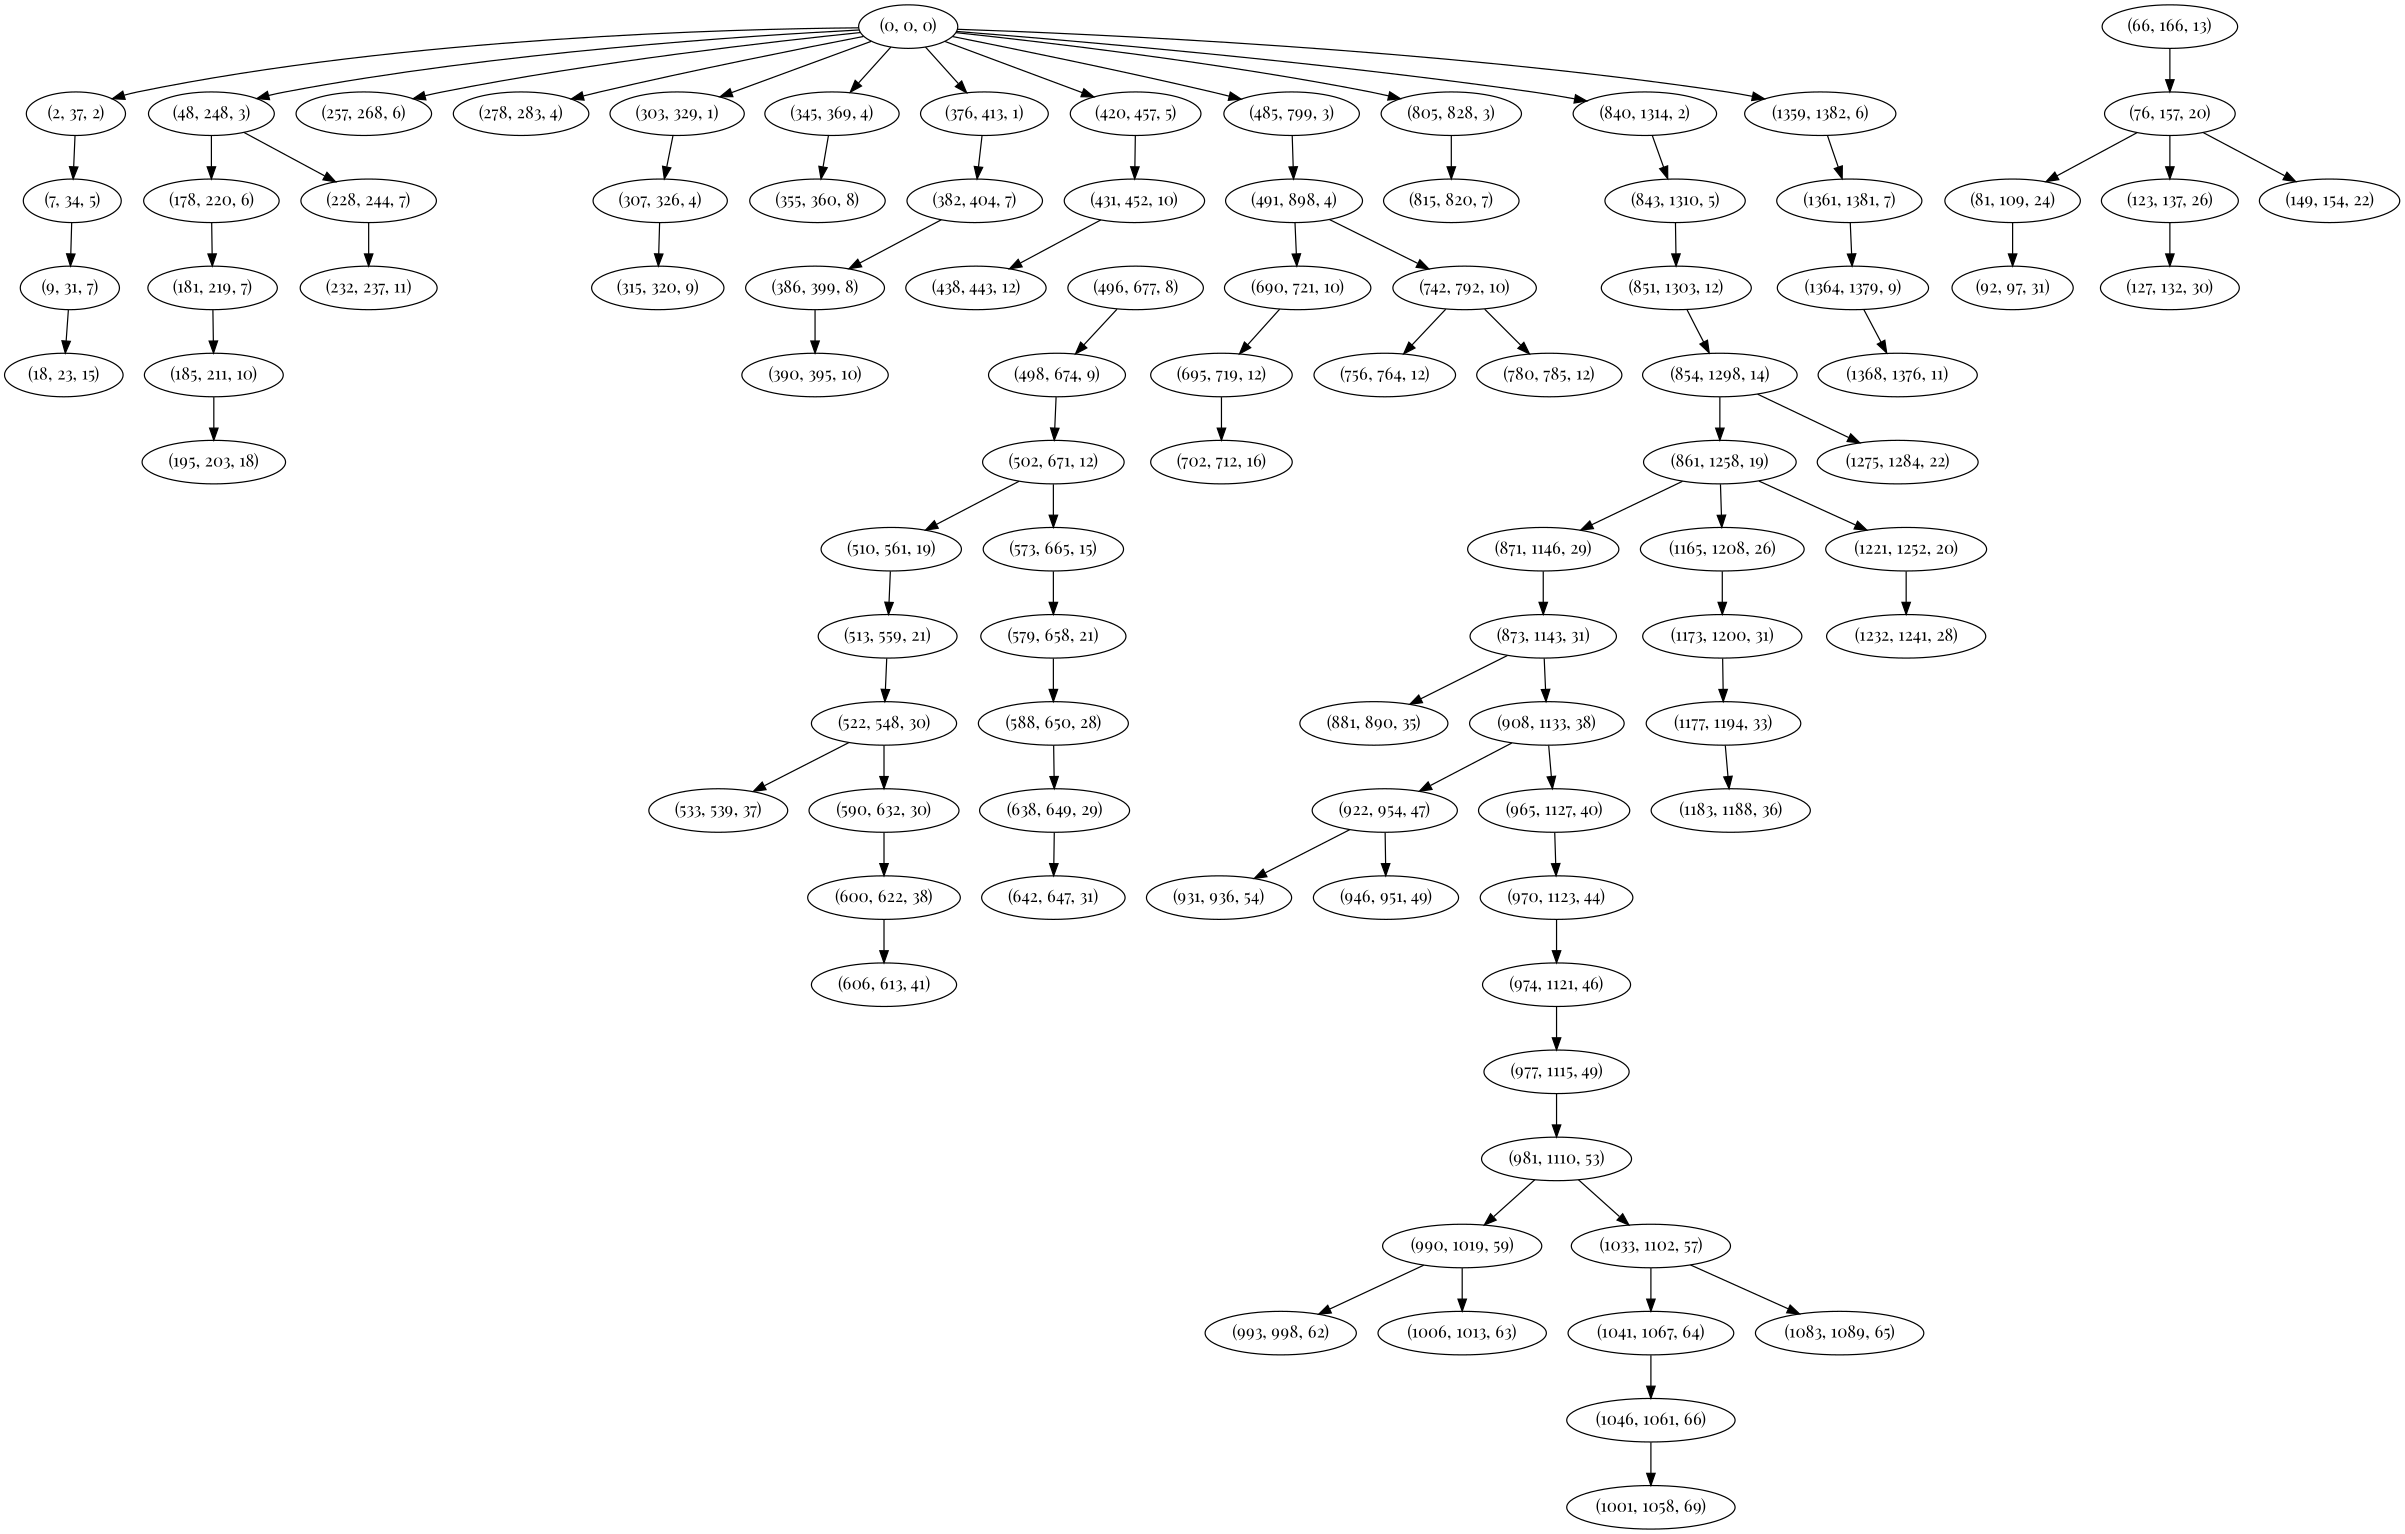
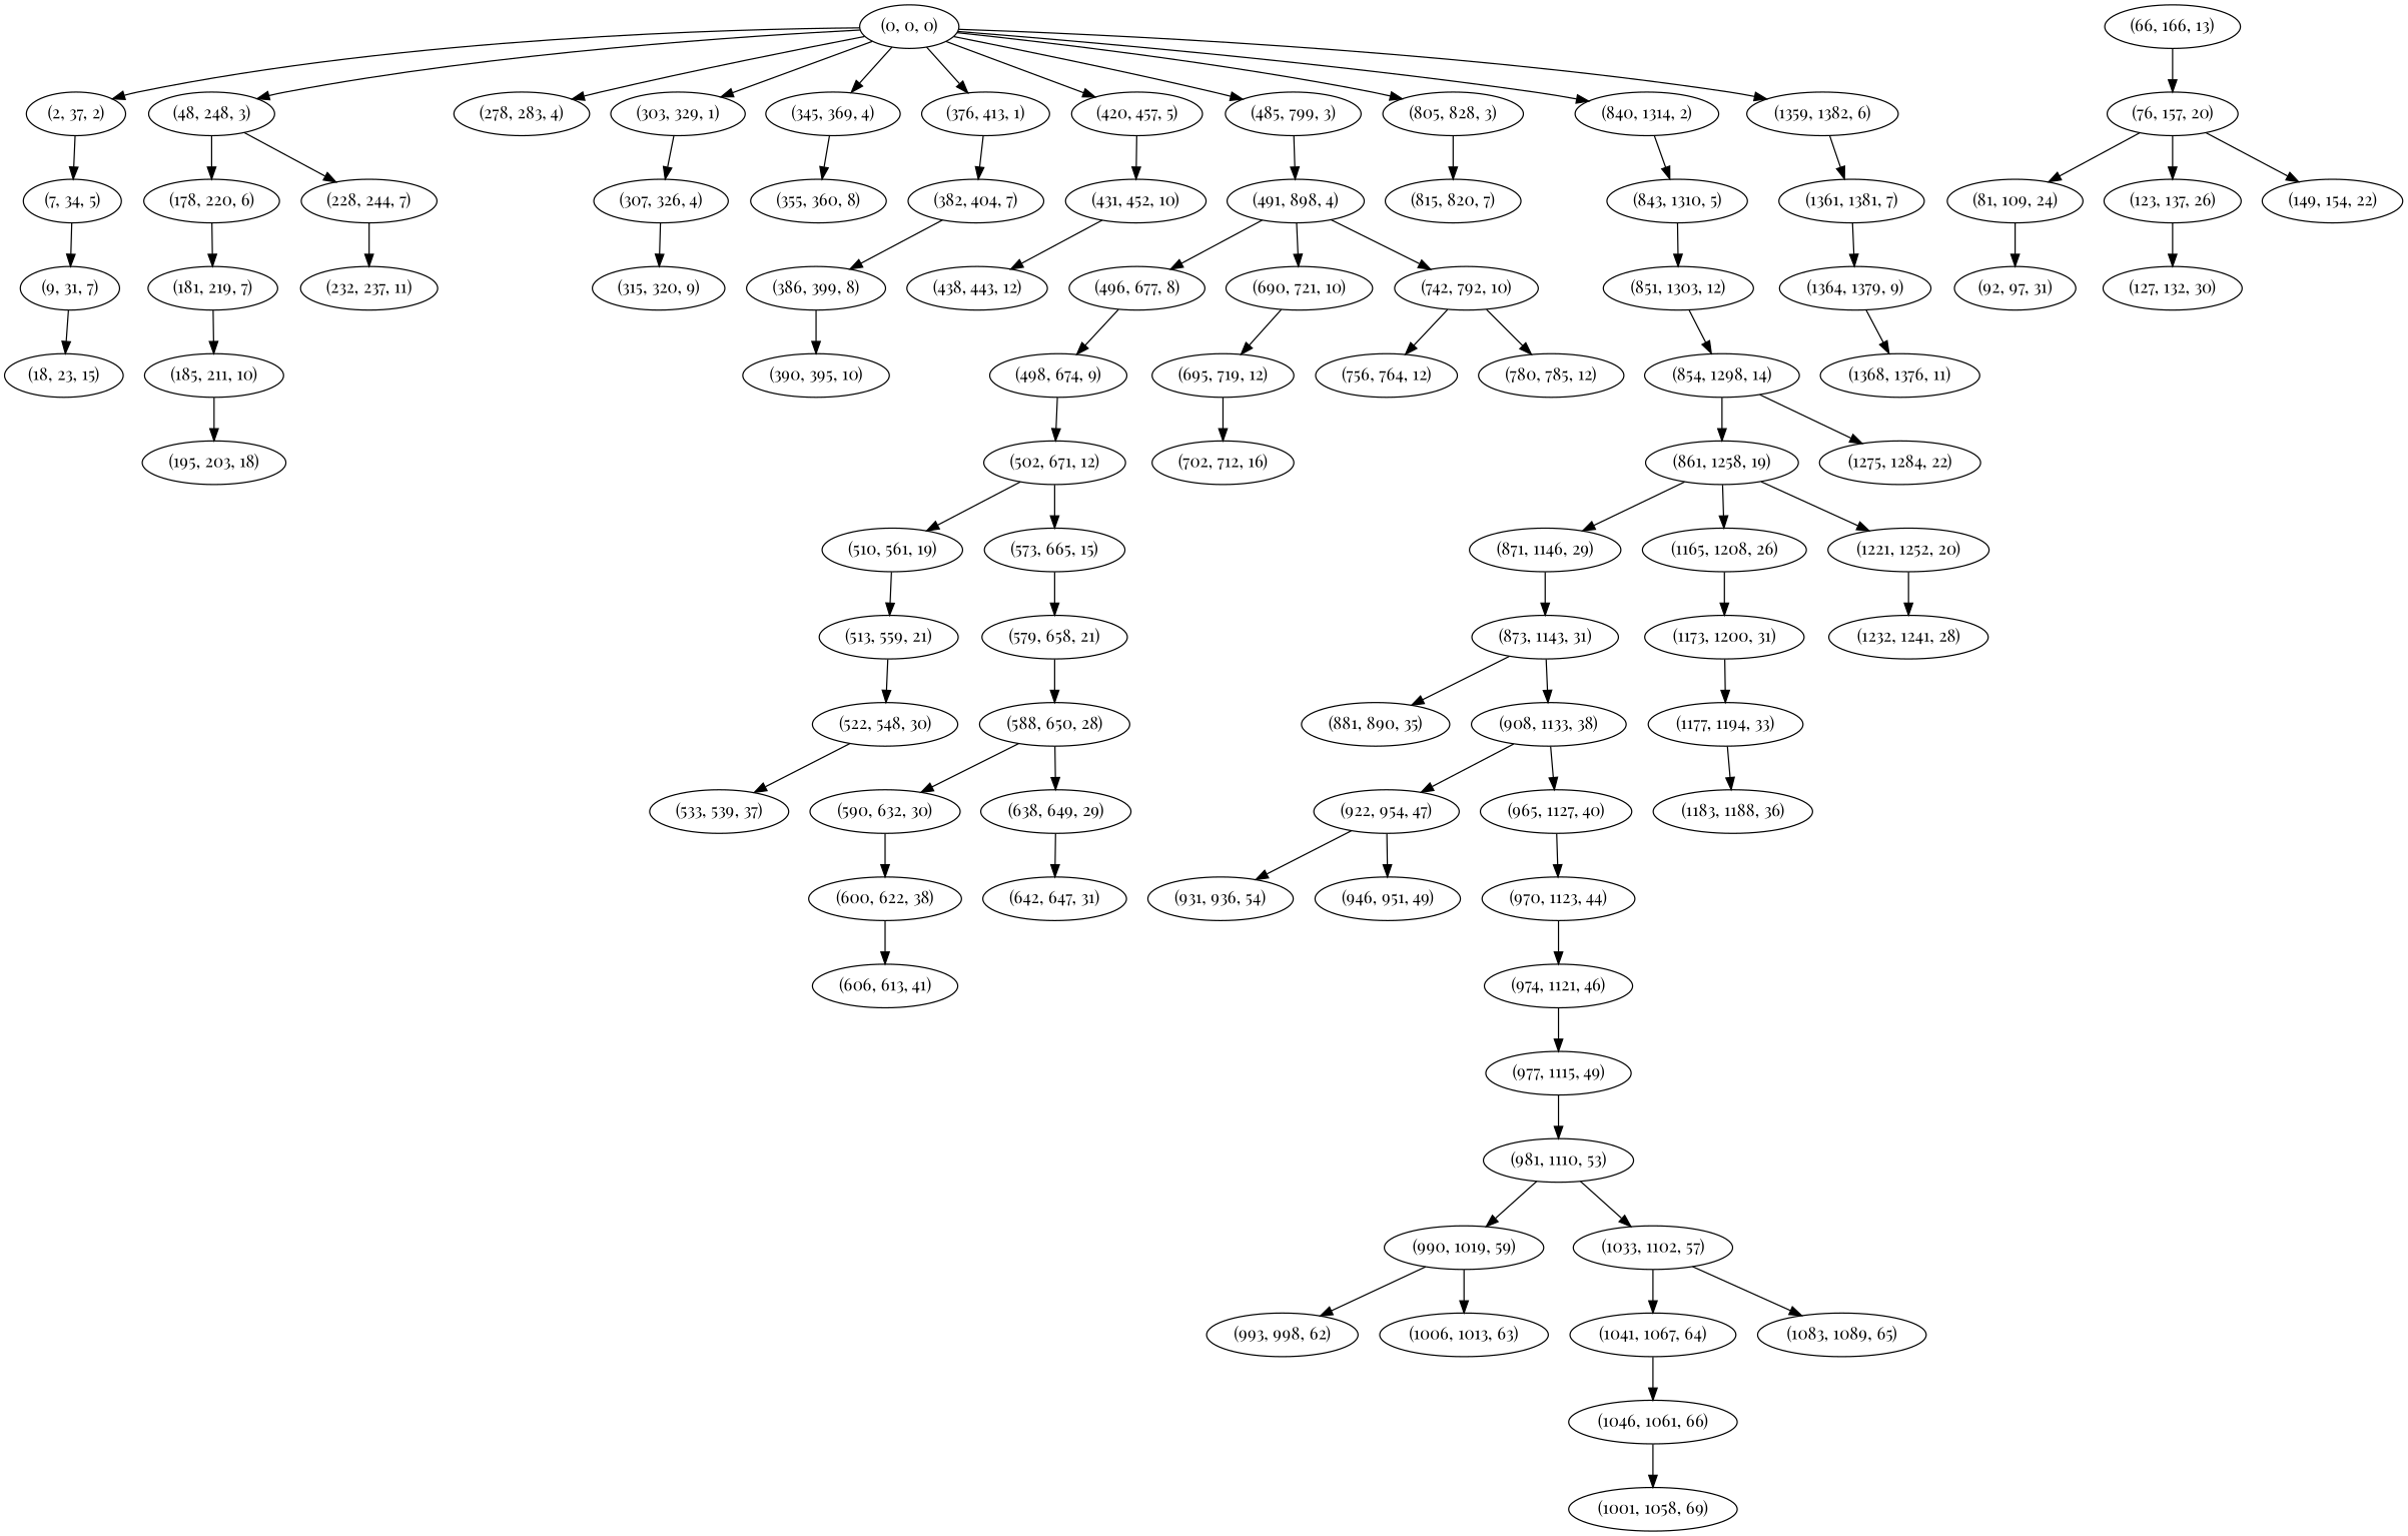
  digraph {
    fontname="Playfair Display"
    node [fontname="Playfair Display"]
    edge [fontname="Playfair Display"]
    "(0, 0, 0)"
    "(2, 37, 2)"
    "(48, 248, 3)"
-   "(257, 268, 6)"
    "(278, 283, 4)"
    "(303, 329, 1)"
    "(345, 369, 4)"
    "(376, 413, 1)"
    "(420, 457, 5)"
    "(485, 799, 3)"
    "(805, 828, 3)"
    "(840, 1314, 2)"
    "(1359, 1382, 6)"
    "(7, 34, 5)"
    "(178, 220, 6)"
    "(228, 244, 7)"
    "(307, 326, 4)"
    "(355, 360, 8)"
    "(382, 404, 7)"
    "(431, 452, 10)"
    n21 [label="(491, 898, 4)"]
    "(815, 820, 7)"
    "(843, 1310, 5)"
    "(1361, 1381, 7)"
    "(9, 31, 7)"
    "(18, 23, 15)"
    "(181, 219, 7)"
    "(232, 237, 11)"
    "(66, 166, 13)"
    "(76, 157, 20)"
    "(81, 109, 24)"
    "(123, 137, 26)"
    "(149, 154, 22)"
    "(92, 97, 31)"
    "(127, 132, 30)"
    "(185, 211, 10)"
    "(195, 203, 18)"
    "(315, 320, 9)"
    "(386, 399, 8)"
    "(390, 395, 10)"
    "(438, 443, 12)"
    "(496, 677, 8)"
    "(690, 721, 10)"
    "(742, 792, 10)"
    "(498, 674, 9)"
    "(695, 719, 12)"
    n47 [label="(756, 764, 12)"]
    "(780, 785, 12)"
    "(502, 671, 12)"
    "(510, 561, 19)"
    "(573, 665, 15)"
    "(513, 559, 21)"
    "(579, 658, 21)"
    "(522, 548, 30)"
    "(533, 539, 37)"
    "(588, 650, 28)"
    "(590, 632, 30)"
    "(638, 649, 29)"
    "(600, 622, 38)"
    "(642, 647, 31)"
    "(606, 613, 41)"
    "(702, 712, 16)"
    "(851, 1303, 12)"
    "(854, 1298, 14)"
    "(861, 1258, 19)"
    "(1275, 1284, 22)"
    "(871, 1146, 29)"
    "(1165, 1208, 26)"
    "(1221, 1252, 20)"
    "(873, 1143, 31)"
    "(1173, 1200, 31)"
    "(1232, 1241, 28)"
    "(881, 890, 35)"
    "(908, 1133, 38)"
    "(922, 954, 47)"
    "(965, 1127, 40)"
    "(931, 936, 54)"
    "(946, 951, 49)"
    "(970, 1123, 44)"
    "(974, 1121, 46)"
    "(977, 1115, 49)"
    "(981, 1110, 53)"
    "(990, 1019, 59)"
    "(1033, 1102, 57)"
    "(993, 998, 62)"
    "(1006, 1013, 63)"
    "(1041, 1067, 64)"
    "(1083, 1089, 65)"
    "(1046, 1061, 66)"
    n90 [label="(1001, 1058, 69)"]
    "(1177, 1194, 33)"
    "(1183, 1188, 36)"
    "(1364, 1379, 9)"
    "(1368, 1376, 11)"
    "(0, 0, 0)" -> "(2, 37, 2)"
    "(0, 0, 0)" -> "(48, 248, 3)"
-   "(0, 0, 0)" -> "(257, 268, 6)"
    "(0, 0, 0)" -> "(278, 283, 4)"
    "(0, 0, 0)" -> "(303, 329, 1)"
    "(0, 0, 0)" -> "(345, 369, 4)"
    "(0, 0, 0)" -> "(376, 413, 1)"
    "(0, 0, 0)" -> "(420, 457, 5)"
    "(0, 0, 0)" -> "(485, 799, 3)"
    "(0, 0, 0)" -> "(805, 828, 3)"
    "(0, 0, 0)" -> "(840, 1314, 2)"
    "(0, 0, 0)" -> "(1359, 1382, 6)"
    "(2, 37, 2)" -> "(7, 34, 5)"
    "(48, 248, 3)" -> "(178, 220, 6)"
    "(48, 248, 3)" -> "(228, 244, 7)"
    "(303, 329, 1)" -> "(307, 326, 4)"
    "(345, 369, 4)" -> "(355, 360, 8)"
    "(376, 413, 1)" -> "(382, 404, 7)"
    "(420, 457, 5)" -> "(431, 452, 10)"
    "(485, 799, 3)" -> n21
    "(805, 828, 3)" -> "(815, 820, 7)"
    "(840, 1314, 2)" -> "(843, 1310, 5)"
    "(1359, 1382, 6)" -> "(1361, 1381, 7)"
    "(7, 34, 5)" -> "(9, 31, 7)"
    "(178, 220, 6)" -> "(181, 219, 7)"
    "(228, 244, 7)" -> "(232, 237, 11)"
    "(307, 326, 4)" -> "(315, 320, 9)"
    "(382, 404, 7)" -> "(386, 399, 8)"
    "(431, 452, 10)" -> "(438, 443, 12)"
+   n21 -> "(496, 677, 8)"
    n21 -> "(690, 721, 10)"
    n21 -> "(742, 792, 10)"
    "(843, 1310, 5)" -> "(851, 1303, 12)"
    "(1361, 1381, 7)" -> "(1364, 1379, 9)"
    "(9, 31, 7)" -> "(18, 23, 15)"
    "(181, 219, 7)" -> "(185, 211, 10)"
    "(66, 166, 13)" -> "(76, 157, 20)"
    "(76, 157, 20)" -> "(81, 109, 24)"
    "(76, 157, 20)" -> "(123, 137, 26)"
    "(76, 157, 20)" -> "(149, 154, 22)"
    "(81, 109, 24)" -> "(92, 97, 31)"
    "(123, 137, 26)" -> "(127, 132, 30)"
    "(185, 211, 10)" -> "(195, 203, 18)"
    "(386, 399, 8)" -> "(390, 395, 10)"
    "(496, 677, 8)" -> "(498, 674, 9)"
    "(690, 721, 10)" -> "(695, 719, 12)"
    "(742, 792, 10)" -> n47
    "(742, 792, 10)" -> "(780, 785, 12)"
    "(498, 674, 9)" -> "(502, 671, 12)"
    "(695, 719, 12)" -> "(702, 712, 16)"
    "(502, 671, 12)" -> "(510, 561, 19)"
    "(502, 671, 12)" -> "(573, 665, 15)"
    "(510, 561, 19)" -> "(513, 559, 21)"
    "(573, 665, 15)" -> "(579, 658, 21)"
    "(513, 559, 21)" -> "(522, 548, 30)"
    "(579, 658, 21)" -> "(588, 650, 28)"
    "(522, 548, 30)" -> "(533, 539, 37)"
-   "(522, 548, 30)" -> "(590, 632, 30)"
+   "(588, 650, 28)" -> "(590, 632, 30)"
    "(588, 650, 28)" -> "(638, 649, 29)"
    "(590, 632, 30)" -> "(600, 622, 38)"
    "(638, 649, 29)" -> "(642, 647, 31)"
    "(600, 622, 38)" -> "(606, 613, 41)"
    "(851, 1303, 12)" -> "(854, 1298, 14)"
    "(854, 1298, 14)" -> "(861, 1258, 19)"
    "(854, 1298, 14)" -> "(1275, 1284, 22)"
    "(861, 1258, 19)" -> "(871, 1146, 29)"
    "(861, 1258, 19)" -> "(1165, 1208, 26)"
    "(861, 1258, 19)" -> "(1221, 1252, 20)"
    "(871, 1146, 29)" -> "(873, 1143, 31)"
    "(1165, 1208, 26)" -> "(1173, 1200, 31)"
    "(1221, 1252, 20)" -> "(1232, 1241, 28)"
    "(873, 1143, 31)" -> "(881, 890, 35)"
    "(873, 1143, 31)" -> "(908, 1133, 38)"
    "(1173, 1200, 31)" -> "(1177, 1194, 33)"
    "(908, 1133, 38)" -> "(922, 954, 47)"
    "(908, 1133, 38)" -> "(965, 1127, 40)"
    "(922, 954, 47)" -> "(931, 936, 54)"
    "(922, 954, 47)" -> "(946, 951, 49)"
    "(965, 1127, 40)" -> "(970, 1123, 44)"
    "(970, 1123, 44)" -> "(974, 1121, 46)"
    "(974, 1121, 46)" -> "(977, 1115, 49)"
    "(977, 1115, 49)" -> "(981, 1110, 53)"
    "(981, 1110, 53)" -> "(990, 1019, 59)"
    "(981, 1110, 53)" -> "(1033, 1102, 57)"
    "(990, 1019, 59)" -> "(993, 998, 62)"
    "(990, 1019, 59)" -> "(1006, 1013, 63)"
    "(1033, 1102, 57)" -> "(1041, 1067, 64)"
    "(1033, 1102, 57)" -> "(1083, 1089, 65)"
    "(1041, 1067, 64)" -> "(1046, 1061, 66)"
    "(1046, 1061, 66)" -> n90
    "(1177, 1194, 33)" -> "(1183, 1188, 36)"
    "(1364, 1379, 9)" -> "(1368, 1376, 11)"
  }
